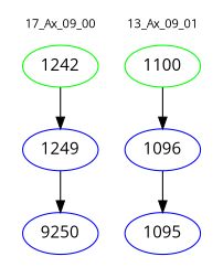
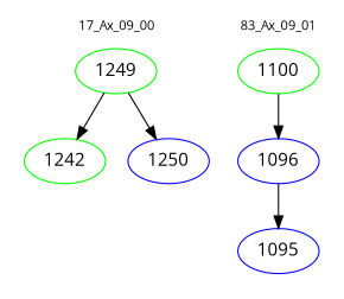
  digraph {
    fontname="Open Sans"
    node [color=blue fontname="Open Sans"]
    edge [color=black fontname="Open Sans"]
    n1 [color=green label=1242]
-   n2 [label=1249]
-   n3 [label=9250]
+   n2 [color=green label=1249]
+   n3 [label=1250]
    n4 [color=green label=1100]
    n5 [label=1096]
    n6 [label=1095]
    subgraph cluster_1 {
      color=white
      fontsize=10
      label="17_Ax_09_00"
      n1
      n2
      n3
    }
    subgraph cluster_2 {
      color=white
      fontsize=10
-     label="13_Ax_09_01"
+     label="83_Ax_09_01"
      n4
      n5
      n6
    }
-   n1 -> n2
+   n2 -> n1
    n2 -> n3
    n4 -> n5
    n5 -> n6
  }
